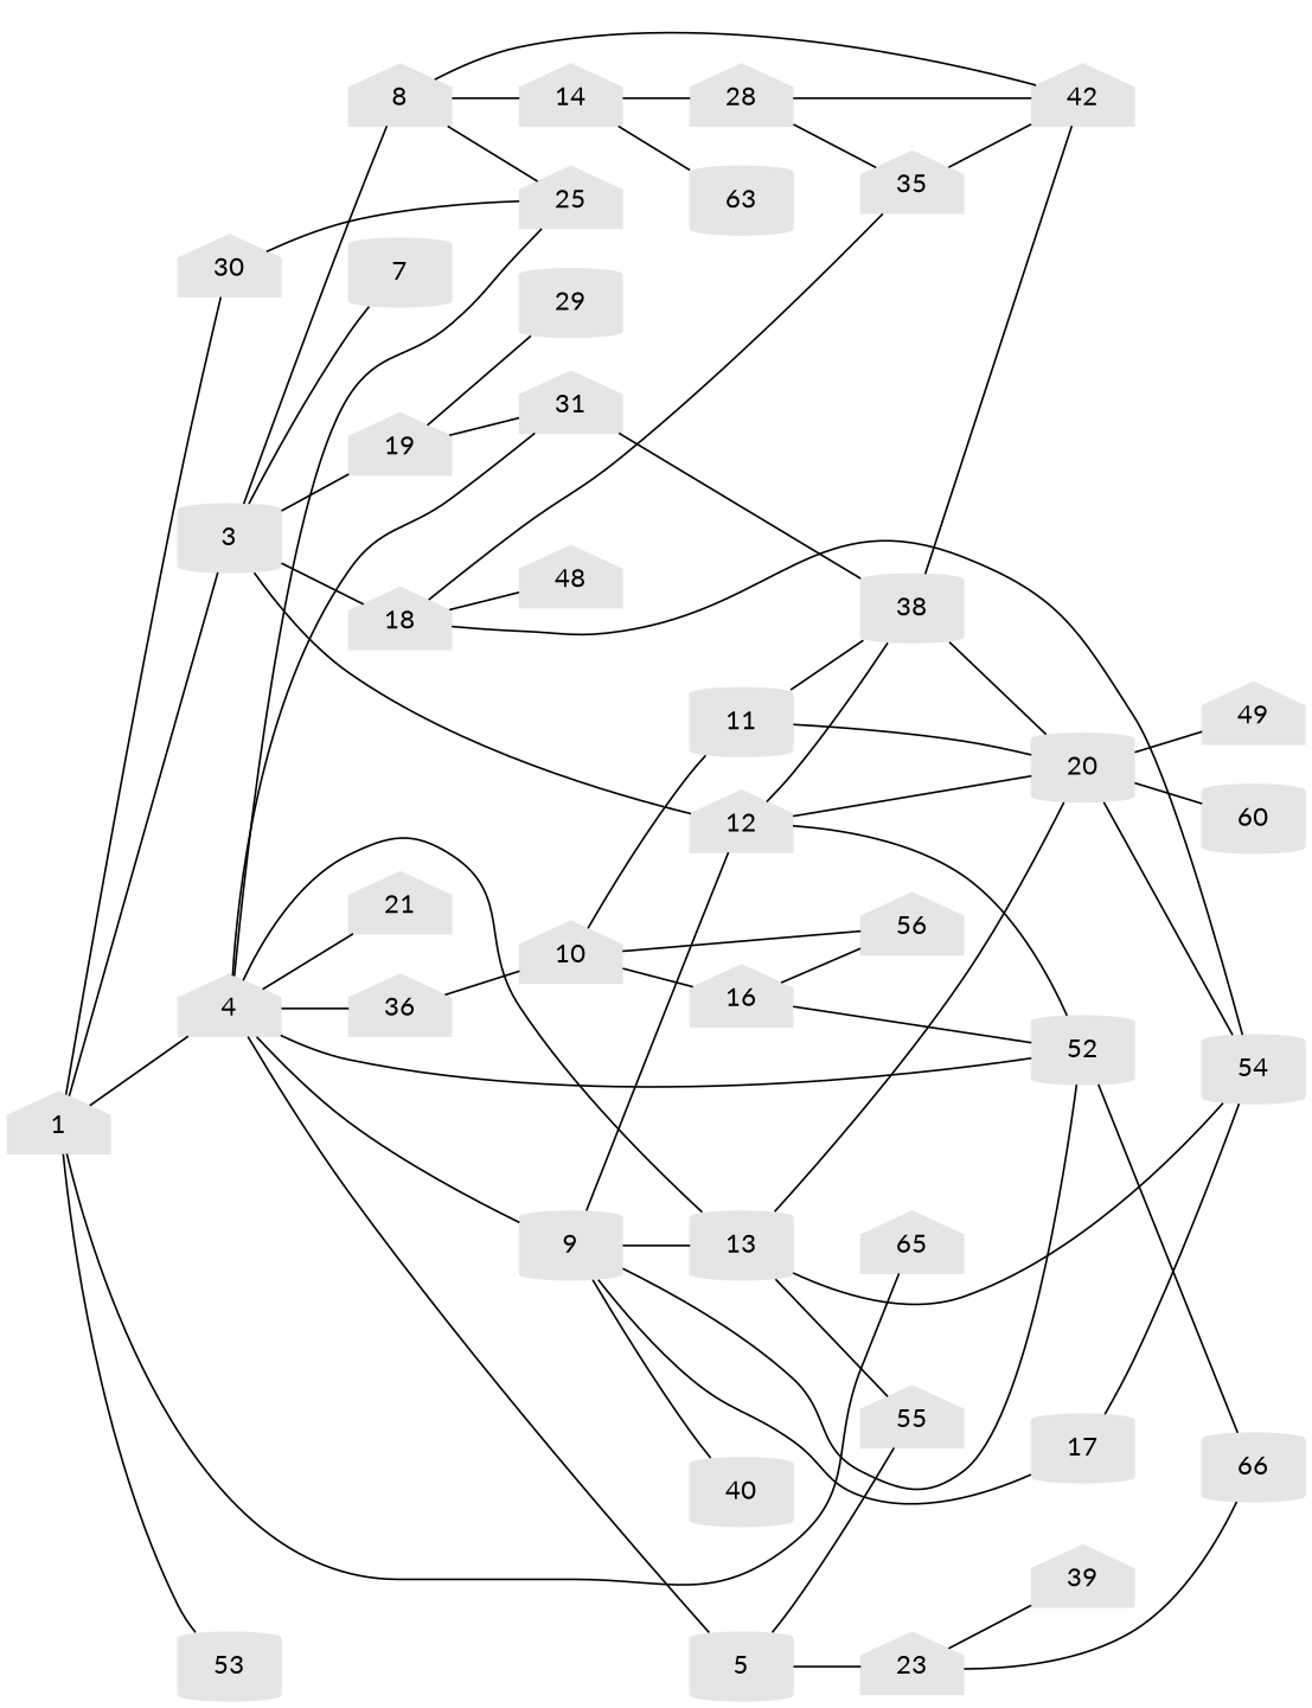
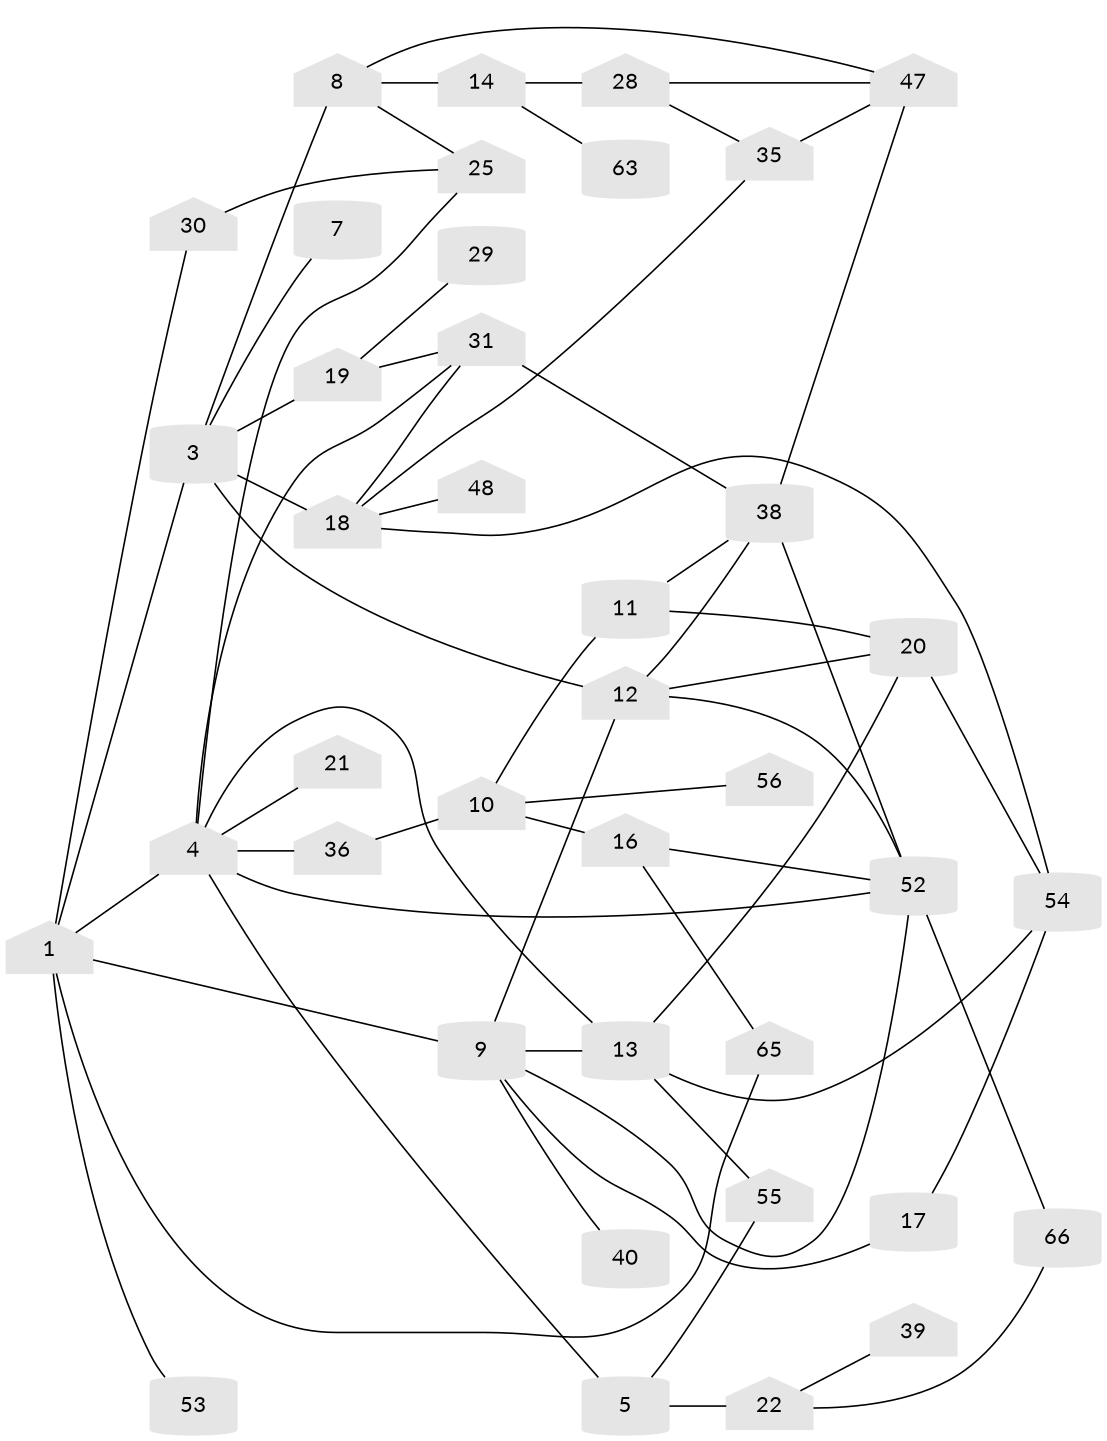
  graph {
    fontname=Lato
    rankdir=LR
    node [color=gray90 fontname=Lato shape=house style=filled]
    edge [fontname=Lato]
    1 [super="+2"]
    3 [shape=cylinder super="+6"]
    4 [super="+51"]
    9 [shape=cylinder super="+26"]
    30
    53 [shape=cylinder]
    65
    7 [shape=cylinder super="+34"]
    8 [super="+55"]
    12 [super="+33"]
    18 [super="+41"]
    19
    25 [super="+32"]
    5 [shape=cylinder]
    13 [shape=cylinder super="+24"]
    21
    31 [super="+59"]
    36
    52 [shape=cylinder super="+62"]
    17 [shape=cylinder]
    40 [shape=cylinder]
    14 [super="+23"]
-   47 [super="+57" label=42]
+   47 [super="+57"]
    20 [shape=cylinder super="+58"]
    38 [shape=cylinder super="+50"]
    54 [shape=cylinder super="+64"]
    35 [super="+46"]
    48
    29 [shape=cylinder super="+42"]
    n30 [label=55 super="+27"]
-   22 [super="+44" label=23]
+   22 [super="+44"]
    10 [super="+45"]
    66 [shape=cylinder]
    11 [shape=cylinder super="+43"]
    16 [super="+61"]
    56
    39
    28 [super="+37"]
    63 [shape=cylinder]
-   49
-   60 [shape=cylinder]
    1 -- 3
    1 -- 4
-   4 -- 9
+   1 -- 9
    1 -- 30
    1 -- 53
    1 -- 65
    3 -- 7
    3 -- 8
    3 -- 12
    3 -- 18
    3 -- 19
    4 -- 25
    4 -- 5
    4 -- 13
    4 -- 21
    4 -- 31
    4 -- 36
    4 -- 52
    9 -- 12
    9 -- 13
    9 -- 52
    9 -- 17
    9 -- 40
    30 -- 25
    8 -- 25
    8 -- 14
    8 -- 47
    12 -- 52
    12 -- 20
    12 -- 38
+   18 -- 31
    18 -- 54
    18 -- 35
    18 -- 48
    19 -- 31
    19 -- 29
    5 -- n30
    5 -- 22
    13 -- 20
    13 -- 54
    13 -- n30
    31 -- 38
    36 -- 10
    52 -- 66
    17 -- 54
    14 -- 28
    14 -- 63
    20 -- 54
-   20 -- 49
-   20 -- 60
-   38 -- 20
+   38 -- 52
    38 -- 47
    35 -- 47
    22 -- 66
    22 -- 39
    10 -- 11
    10 -- 16
    10 -- 56
    11 -- 20
    11 -- 38
-   16 -- 56
+   16 -- 65
    16 -- 52
    28 -- 47 [weight=2]
    28 -- 35
  }
